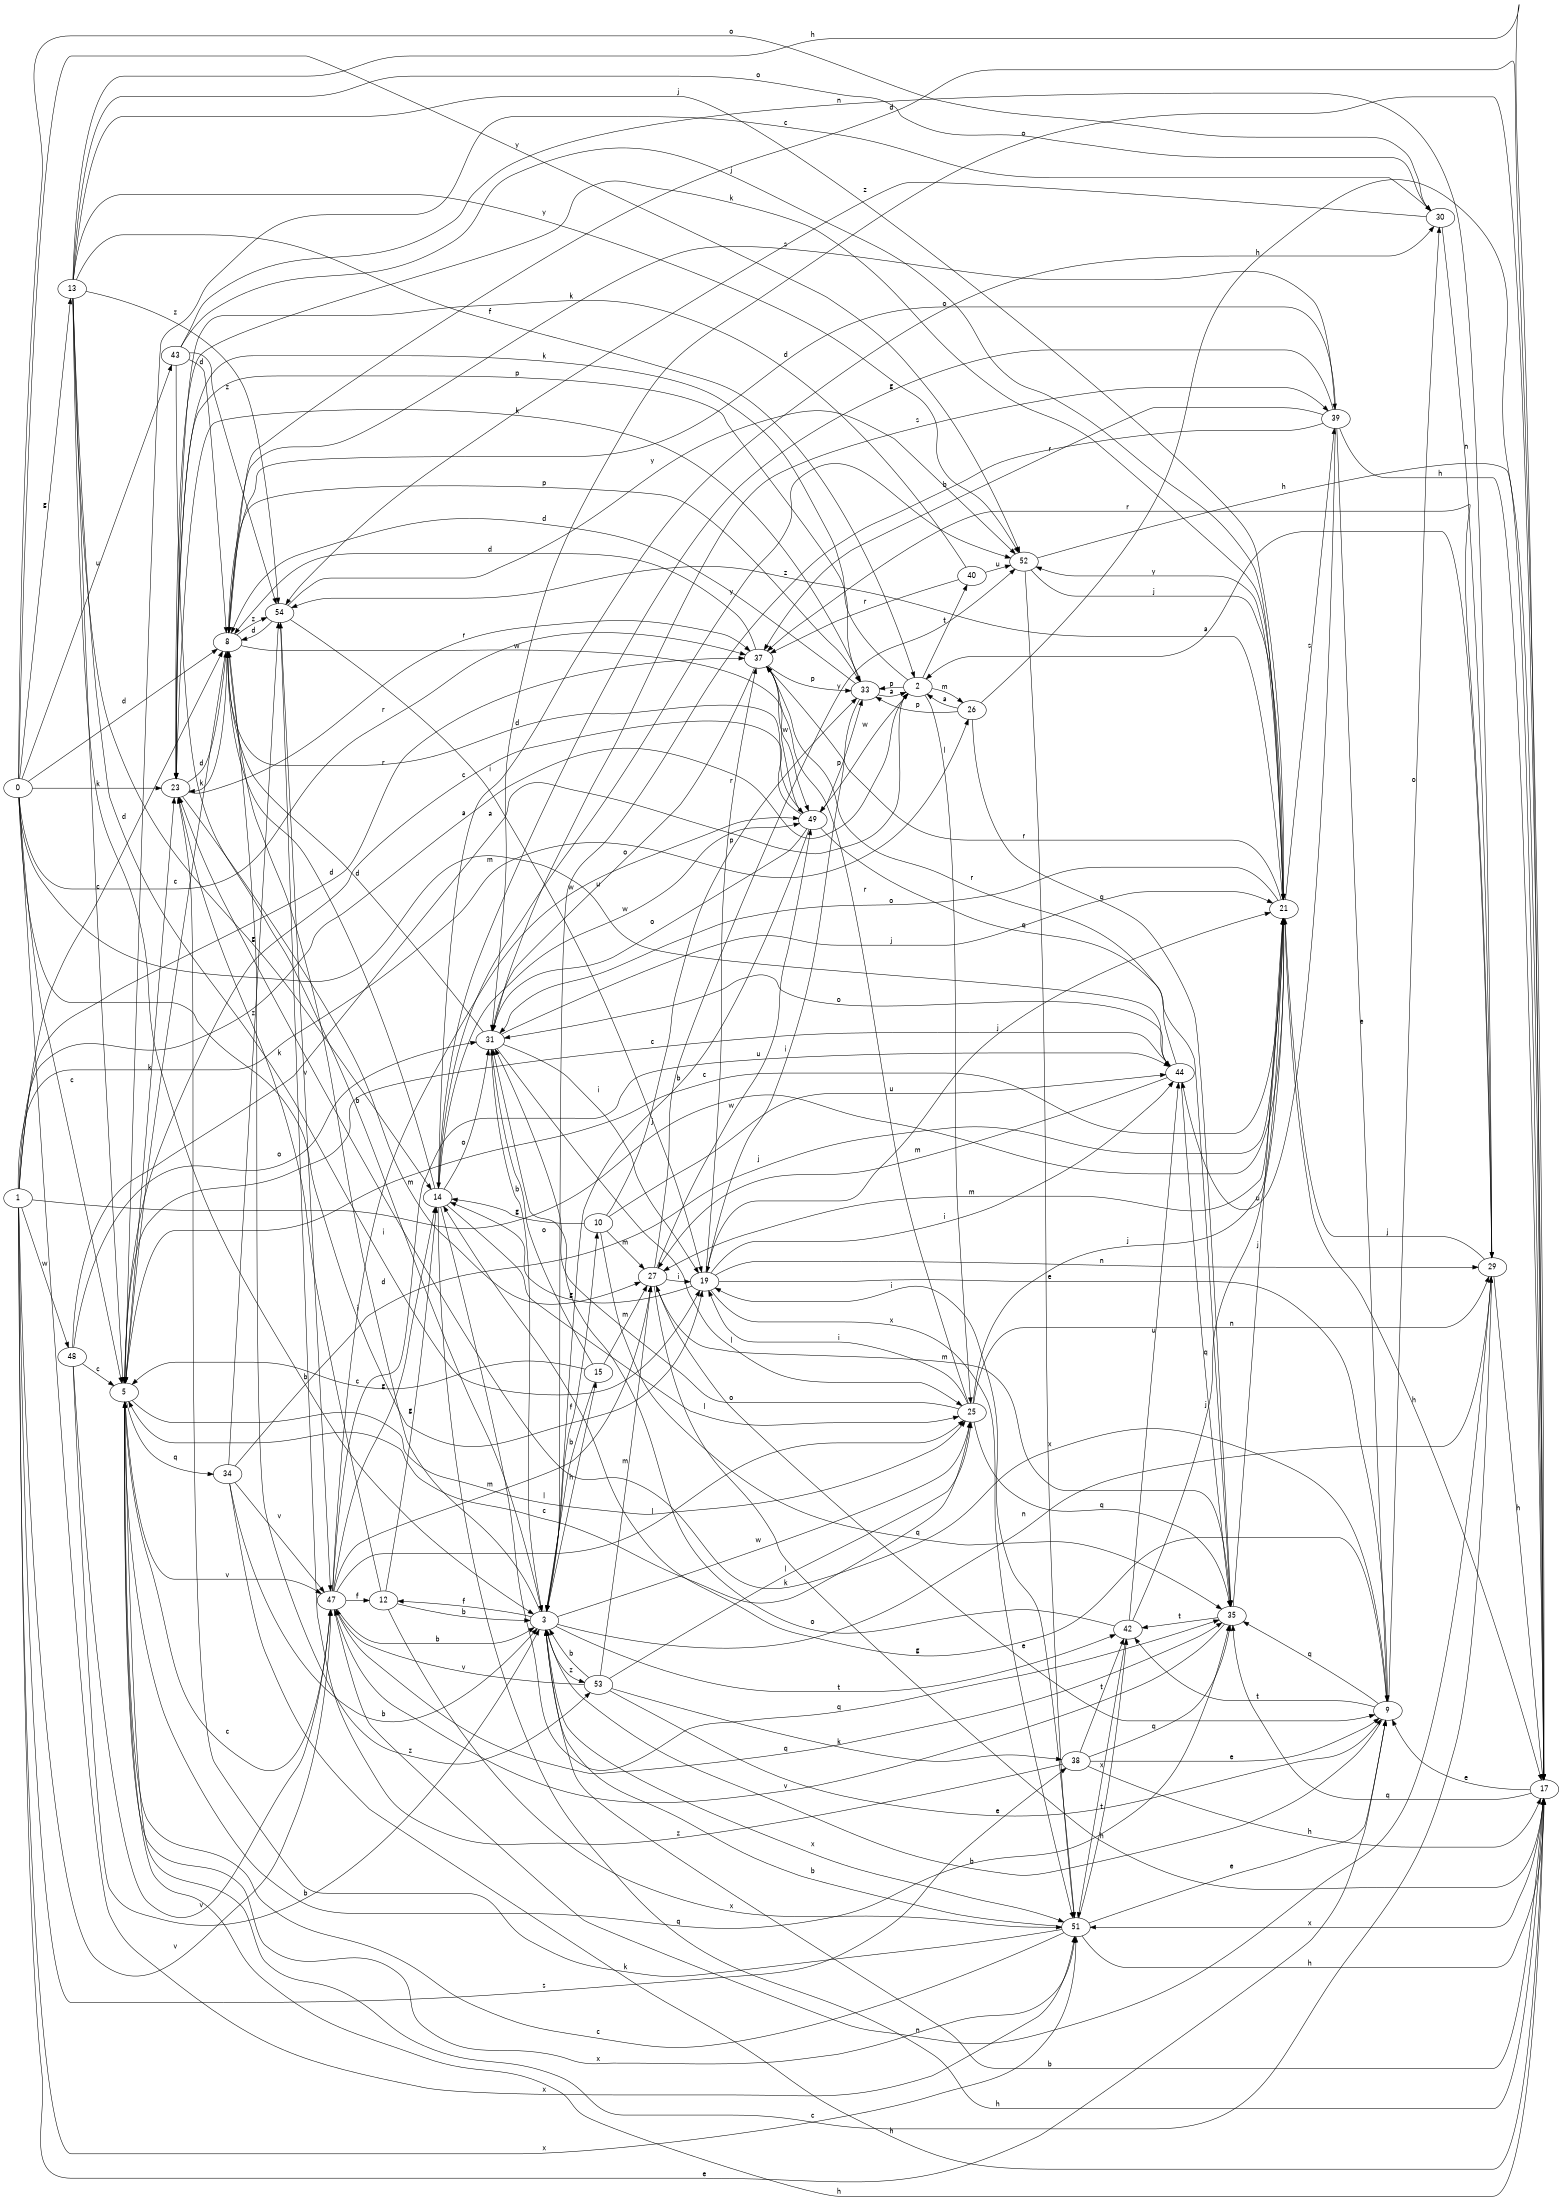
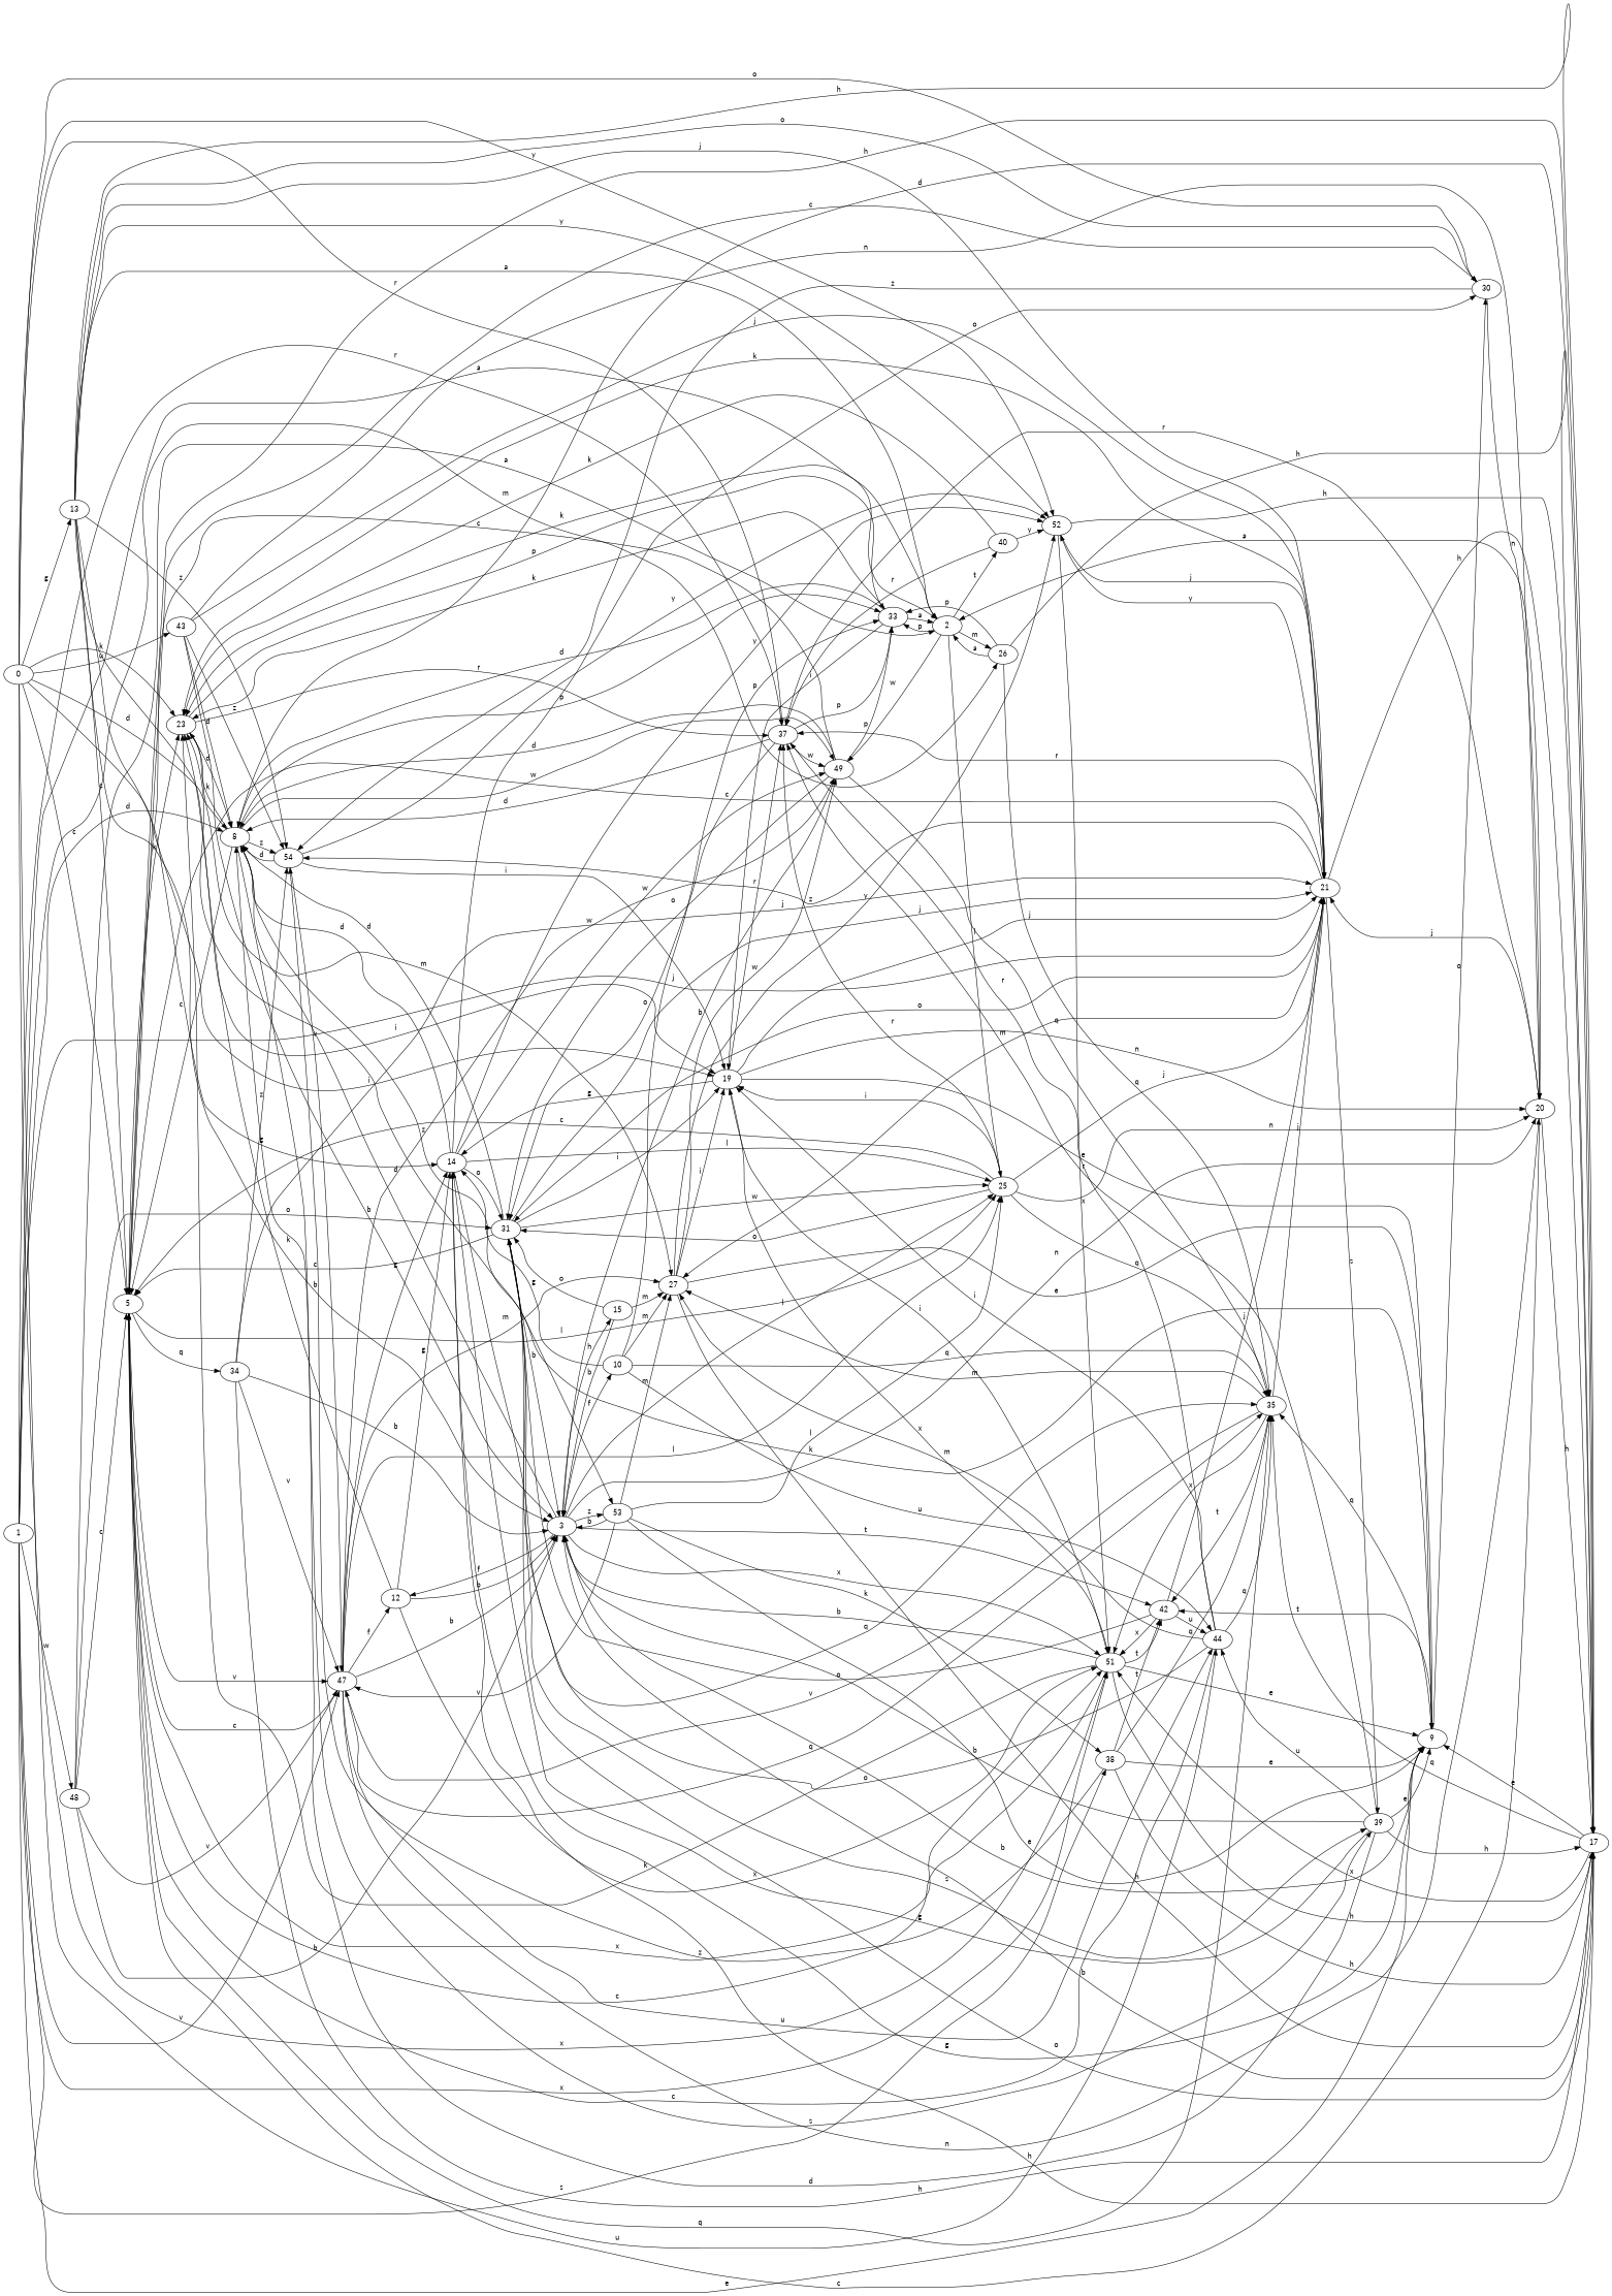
  strict digraph {
    fontname=Lato
    rankdir=LR
    node [fontname=Lato]
    edge [fontname=Lato]
    0
    5
    8
    13
    19
    23
    30
    37
    43
    44
    51
    52
    47
    25
    17
    34
    35
    33
    49
    53
    39
    54
    2
    21
    3
    14
    9
-   29
+   29 [label=20]
    27
    31
    42
    1
    26
    38
    48
    40
    12
    10
    15
    0 -> 5 [label=c]
    0 -> 8 [label=d]
    0 -> 13 [label=g]
    0 -> 19 [label=i]
    0 -> 23 [label=k]
    0 -> 30 [label=o]
    0 -> 37 [label=r]
    0 -> 43 [label=u]
    0 -> 44 [label=u]
    0 -> 51 [label=x]
    0 -> 52 [label=y]
    5 -> 23 [label=k]
    5 -> 51 [label=x]
    5 -> 47 [label=v]
    5 -> 25 [label=l]
    5 -> 17 [label=h]
    5 -> 34 [label=q]
    5 -> 35 [label=q]
    8 -> 5 [label=c]
    8 -> 23 [label=k]
    8 -> 33 [label=p]
    8 -> 49 [label=w]
    8 -> 53 [label=z]
    8 -> 39 [label=s]
    8 -> 54 [label=z]
    13 -> 5 [label=c]
    13 -> 19 [label=i]
    13 -> 30 [label=o]
    13 -> 52 [label=y]
    13 -> 17 [label=h]
    13 -> 54 [label=z]
-   13 -> 2 [label=f]
+   13 -> 2 [label=a]
    13 -> 21 [label=j]
    13 -> 3 [label=b]
    13 -> 14 [label=g]
    19 -> 37 [label=r]
    19 -> 51 [label=x]
    19 -> 21 [label=j]
    19 -> 14 [label=g]
    19 -> 9 [label=e]
    19 -> 29 [label=n]
    23 -> 8 [label=d]
    23 -> 37 [label=r]
    23 -> 33 [label=p]
    23 -> 27 [label=m]
    30 -> 5 [label=c]
    30 -> 54 [label=z]
    30 -> 29 [label=n]
    37 -> 8 [label=d]
    37 -> 33 [label=p]
    37 -> 49 [label=w]
    37 -> 31 [label=o]
    43 -> 8 [label=d]
    43 -> 54 [label=z]
    43 -> 21 [label=j]
    43 -> 3 [label=b]
    43 -> 29 [label=n]
    44 -> 5 [label=c]
-   19 -> 44 [label=i]
+   44 -> 19 [label=i]
    44 -> 37 [label=r]
    44 -> 35 [label=q]
    44 -> 27 [label=m]
    44 -> 31 [label=o]
    51 -> 5 [label=c]
    51 -> 19 [label=i]
    51 -> 23 [label=k]
    51 -> 17 [label=h]
    51 -> 3 [label=b]
    51 -> 9 [label=e]
    51 -> 42 [label=t]
    52 -> 51 [label=x]
    52 -> 17 [label=h]
    52 -> 21 [label=j]
    47 -> 5 [label=c]
    47 -> 44 [label=u]
    47 -> 25 [label=l]
    47 -> 35 [label=q]
    47 -> 49 [label=w]
    47 -> 3 [label=b]
    47 -> 14 [label=g]
    47 -> 29 [label=n]
    47 -> 27 [label=m]
    47 -> 12 [label=f]
    25 -> 5 [label=c]
    25 -> 19 [label=i]
    25 -> 37 [label=r]
    25 -> 35 [label=q]
    25 -> 21 [label=j]
    25 -> 29 [label=n]
    25 -> 31 [label=o]
    17 -> 8 [label=d]
    17 -> 51 [label=x]
    17 -> 35 [label=q]
    17 -> 3 [label=b]
    17 -> 9 [label=e]
    17 -> 31 [label=o]
    34 -> 47 [label=v]
    34 -> 17 [label=h]
    34 -> 54 [label=z]
    34 -> 21 [label=j]
    34 -> 3 [label=b]
+   35 -> 51 [label=x]
    35 -> 47 [label=v]
    35 -> 21 [label=j]
    35 -> 27 [label=m]
    35 -> 42 [label=t]
    33 -> 8 [label=d]
    33 -> 19 [label=i]
    33 -> 23 [label=k]
    33 -> 2 [label=a]
    49 -> 5 [label=c]
    49 -> 8 [label=d]
    49 -> 35 [label=q]
    49 -> 33 [label=p]
    49 -> 3 [label=b]
    49 -> 31 [label=o]
    53 -> 47 [label=v]
    53 -> 25 [label=l]
    53 -> 3 [label=b]
    53 -> 9 [label=e]
    53 -> 27 [label=m]
    53 -> 38 [label=k]
    39 -> 8 [label=d]
    39 -> 37 [label=r]
    39 -> 44 [label=u]
    39 -> 17 [label=h]
    39 -> 3 [label=b]
    39 -> 14 [label=g]
    39 -> 9 [label=e]
    54 -> 8 [label=d]
    54 -> 19 [label=i]
    54 -> 52 [label=y]
    54 -> 47 [label=v]
    2 -> 23 [label=k]
    2 -> 25 [label=l]
    2 -> 33 [label=p]
    2 -> 49 [label=w]
    2 -> 26 [label=m]
    2 -> 40 [label=t]
    21 -> 5 [label=c]
    21 -> 23 [label=k]
    21 -> 37 [label=r]
    21 -> 52 [label=y]
    21 -> 17 [label=h]
    21 -> 39 [label=s]
    21 -> 54 [label=z]
    21 -> 27 [label=m]
    21 -> 31 [label=o]
    3 -> 8 [label=d]
    3 -> 51 [label=x]
-   3 -> 25 [label=w]
+   3 -> 25 [label=l]
    3 -> 53 [label=z]
    3 -> 29 [label=n]
    3 -> 42 [label=t]
    3 -> 12 [label=f]
    3 -> 10 [label=f]
    3 -> 15 [label=h]
    14 -> 8 [label=d]
    14 -> 30 [label=o]
    14 -> 52 [label=y]
    14 -> 25 [label=l]
    14 -> 17 [label=h]
    14 -> 35 [label=q]
    14 -> 49 [label=w]
    14 -> 31 [label=o]
    9 -> 23 [label=k]
    9 -> 30 [label=o]
    9 -> 35 [label=q]
    9 -> 3 [label=b]
    9 -> 14 [label=g]
    9 -> 42 [label=t]
    29 -> 5 [label=c]
    29 -> 37 [label=r]
    29 -> 17 [label=h]
    29 -> 2 [label=a]
    29 -> 21 [label=j]
    27 -> 19 [label=i]
    27 -> 52 [label=y]
    27 -> 17 [label=h]
    27 -> 49 [label=w]
    27 -> 9 [label=e]
-   15 -> 5 [label=c]
+   31 -> 5 [label=c]
    31 -> 8 [label=d]
    31 -> 19 [label=i]
-   31 -> 25 [label=l]
+   31 -> 25 [label=w]
    31 -> 39 [label=s]
    31 -> 21 [label=j]
    31 -> 3 [label=b]
    42 -> 44 [label=u]
    42 -> 51 [label=x]
    42 -> 21 [label=j]
    42 -> 31 [label=o]
    1 -> 8 [label=d]
    1 -> 37 [label=r]
    1 -> 51 [label=x]
    1 -> 47 [label=v]
    1 -> 2 [label=a]
    1 -> 21 [label=j]
    1 -> 9 [label=e]
    1 -> 26 [label=m]
    1 -> 38 [label=s]
    1 -> 48 [label=w]
    26 -> 17 [label=h]
    26 -> 35 [label=q]
    26 -> 33 [label=p]
    26 -> 2 [label=a]
    38 -> 17 [label=h]
    38 -> 35 [label=q]
    38 -> 54 [label=z]
    38 -> 9 [label=e]
    38 -> 42 [label=t]
    48 -> 5 [label=c]
    48 -> 47 [label=v]
    48 -> 2 [label=a]
    48 -> 3 [label=b]
    48 -> 31 [label=o]
    40 -> 23 [label=k]
    40 -> 37 [label=r]
-   40 -> 52 [label=u]
+   40 -> 52 [label=y]
    12 -> 23 [label=k]
    12 -> 51 [label=x]
    12 -> 3 [label=b]
    12 -> 14 [label=g]
    10 -> 44 [label=u]
    10 -> 35 [label=q]
    10 -> 33 [label=p]
    10 -> 14 [label=g]
    10 -> 27 [label=m]
    15 -> 3 [label=b]
    15 -> 27 [label=m]
    15 -> 31 [label=o]
  }
